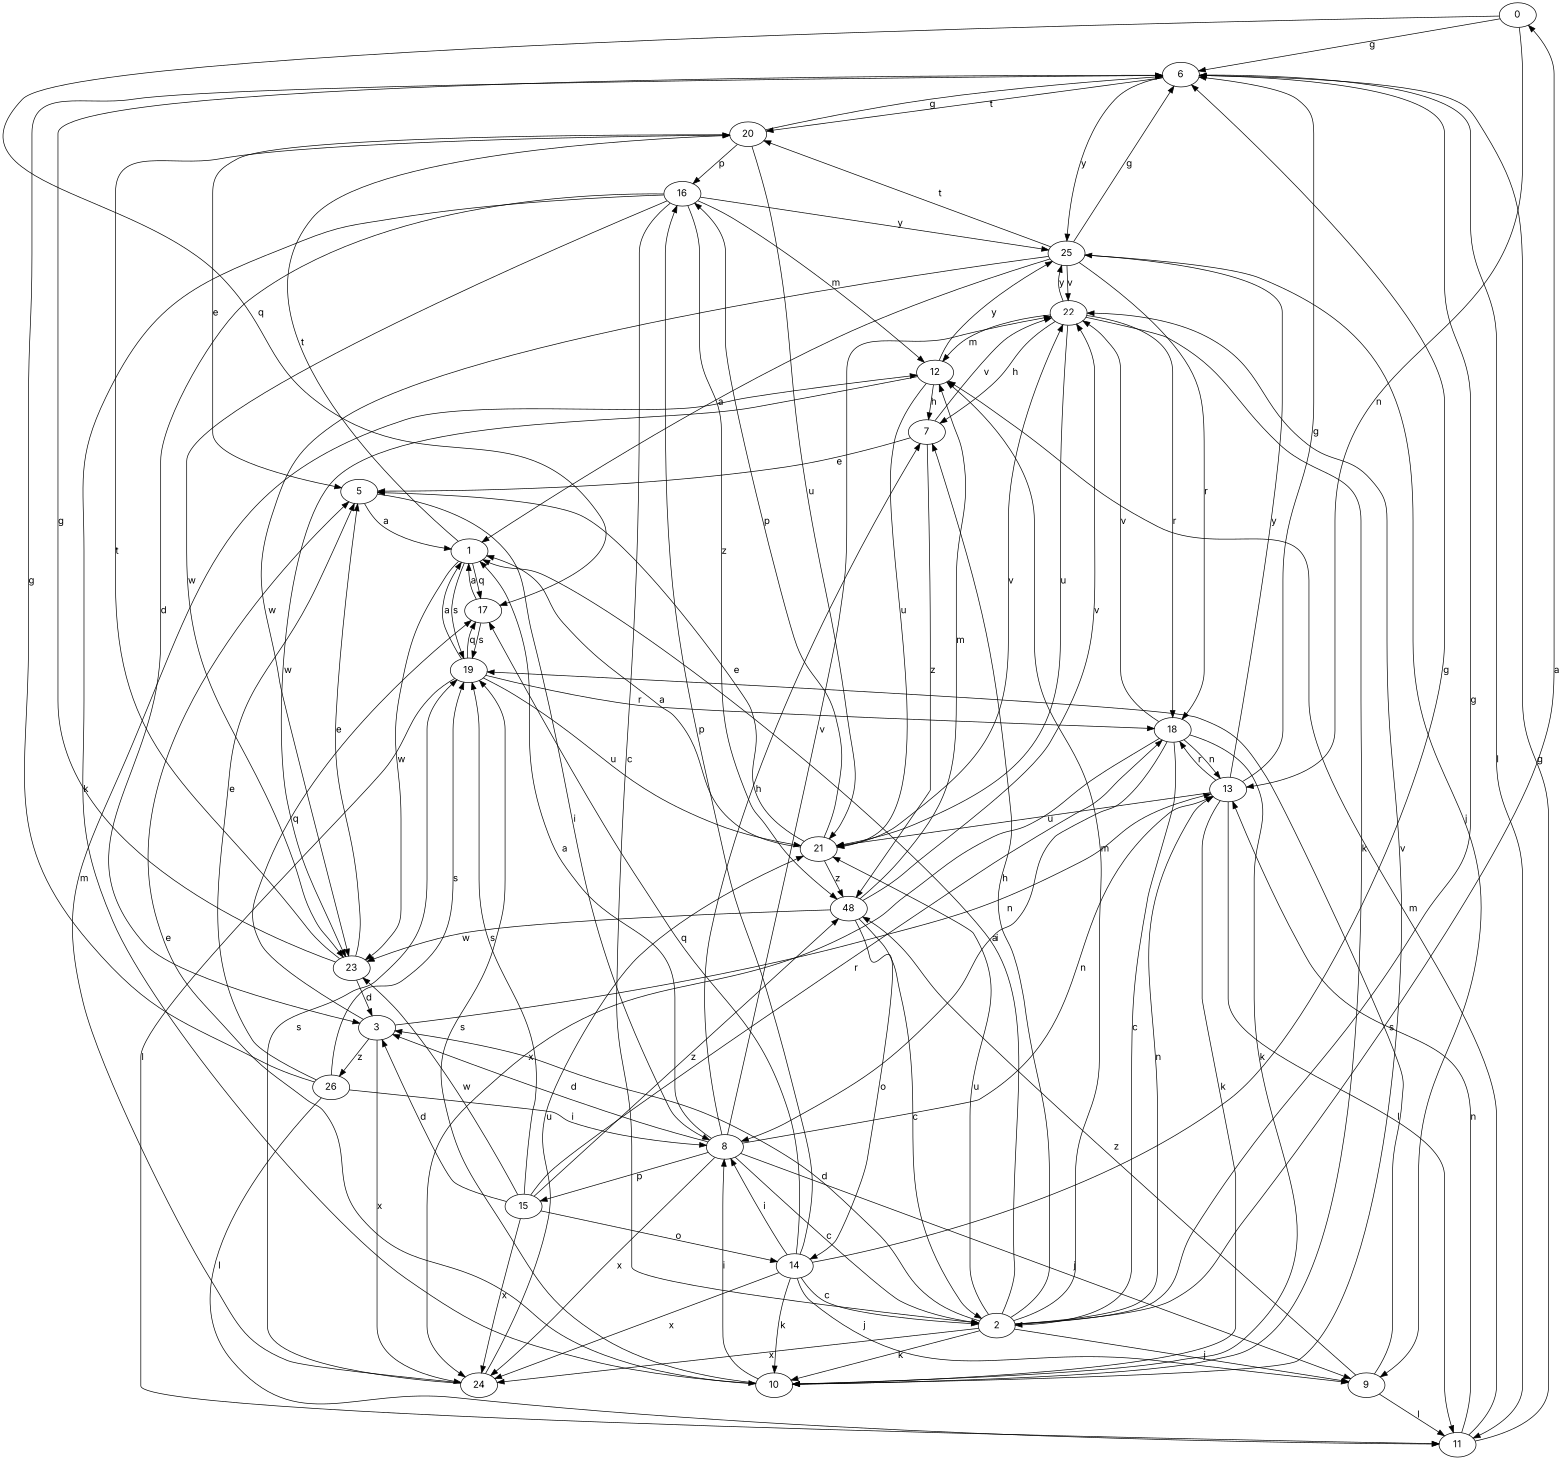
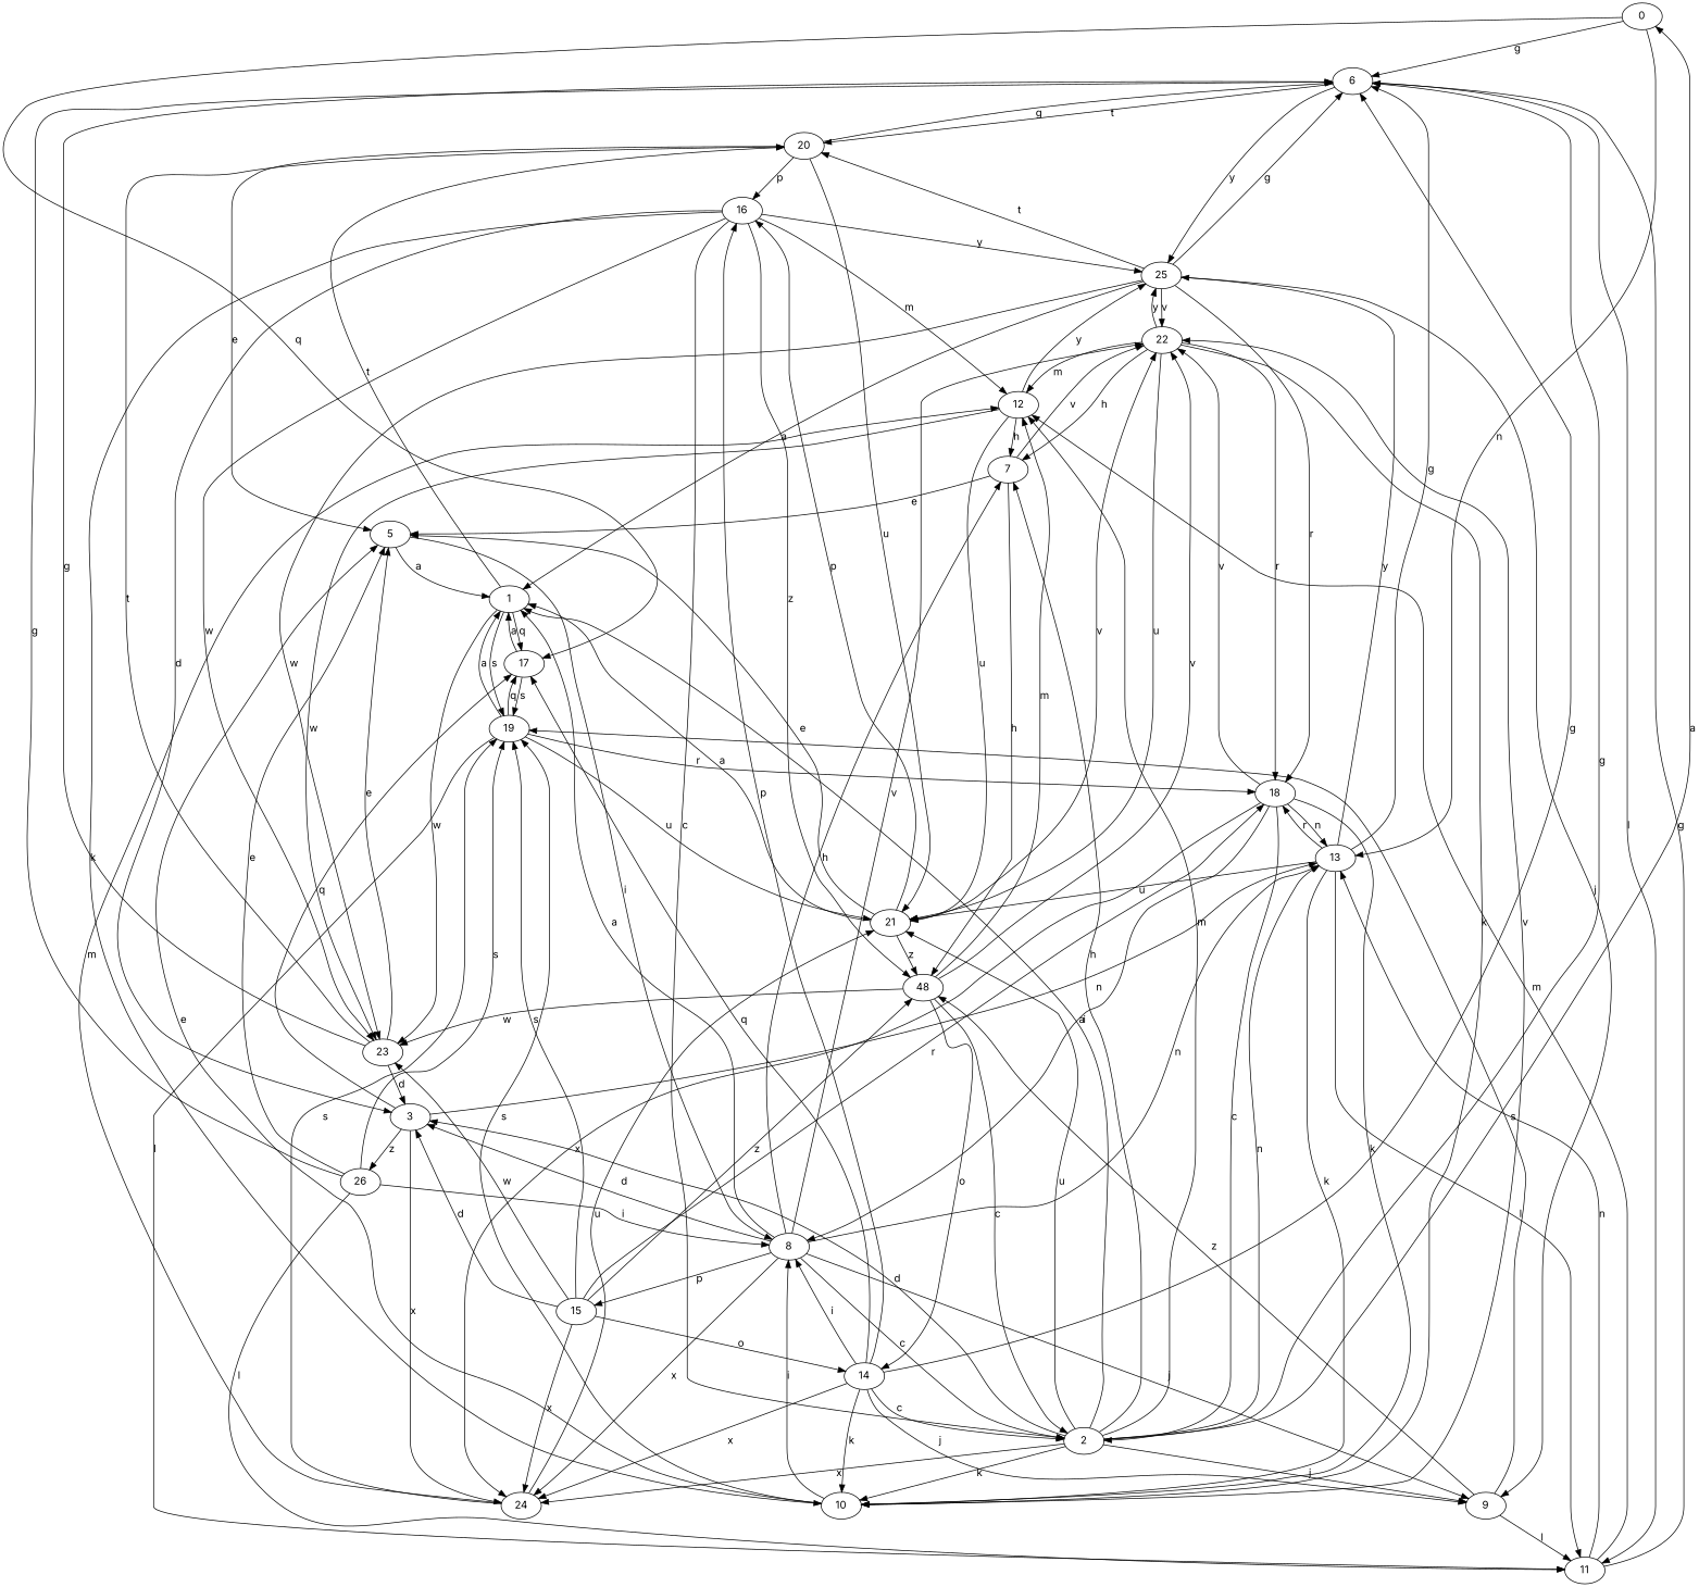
  strict digraph {
    fontname=Inter
    node [fontname=Inter]
    edge [fontname=Inter]
    0
    6
    13
    17
    20
    11
    25
    10
    21
    18
    1
    19
    23
    5
    16
    3
    2
    7
    9
    12
    24
    26
    22
    n24 [label=48]
    8
    15
    14
    0 -> 6 [label=g]
    0 -> 13 [label=n]
    0 -> 17 [label=q]
    6 -> 20 [label=t]
    6 -> 11 [label=l]
    6 -> 25 [label=y]
    13 -> 6 [label=g]
    13 -> 11 [label=l]
    13 -> 25 [label=y]
    13 -> 10 [label=k]
    13 -> 21 [label=u]
    13 -> 18 [label=r]
    17 -> 1 [label=a]
    17 -> 19 [label=s]
    20 -> 6 [label=g]
    20 -> 21 [label=u]
    20 -> 5 [label=e]
    20 -> 16 [label=p]
    11 -> 6 [label=g]
    11 -> 13 [label=n]
    11 -> 12 [label=m]
    25 -> 6 [label=g]
    25 -> 20 [label=t]
    25 -> 18 [label=r]
    25 -> 1 [label=a]
    25 -> 23 [label=w]
    25 -> 9 [label=j]
    25 -> 22 [label=v]
    10 -> 19 [label=s]
    10 -> 5 [label=e]
    10 -> 22 [label=v]
    10 -> 8 [label=i]
    21 -> 1 [label=a]
    21 -> 5 [label=e]
    21 -> 16 [label=p]
    21 -> 22 [label=v]
    21 -> n24 [label=z]
    18 -> 13 [label=n]
    18 -> 10 [label=k]
    18 -> 2 [label=c]
    18 -> 24 [label=x]
    18 -> 22 [label=v]
    18 -> 8 [label=i]
    1 -> 17 [label=q]
    1 -> 20 [label=t]
    1 -> 19 [label=s]
    1 -> 23 [label=w]
    19 -> 17 [label=q]
    19 -> 11 [label=l]
    19 -> 21 [label=u]
    19 -> 18 [label=r]
    19 -> 1 [label=a]
    23 -> 6 [label=g]
    23 -> 20 [label=t]
    23 -> 5 [label=e]
    23 -> 3 [label=d]
    5 -> 1 [label=a]
    5 -> 8 [label=i]
    16 -> 25 [label=y]
    16 -> 10 [label=k]
    16 -> 23 [label=w]
    16 -> 3 [label=d]
    16 -> 2 [label=c]
    16 -> 12 [label=m]
    16 -> n24 [label=z]
    3 -> 13 [label=n]
    3 -> 17 [label=q]
    3 -> 24 [label=x]
    3 -> 26 [label=z]
    2 -> 0 [label=a]
    2 -> 6 [label=g]
    2 -> 13 [label=n]
    2 -> 10 [label=k]
    2 -> 21 [label=u]
    2 -> 1 [label=a]
    2 -> 3 [label=d]
    2 -> 7 [label=h]
    2 -> 9 [label=j]
    2 -> 12 [label=m]
    2 -> 24 [label=x]
    7 -> 5 [label=e]
    7 -> 22 [label=v]
-   7 -> n24 [label=z]
+   7 -> n24 [label=h]
    9 -> 11 [label=l]
    9 -> 19 [label=s]
    9 -> n24 [label=z]
    12 -> 25 [label=y]
    12 -> 21 [label=u]
    12 -> 23 [label=w]
    12 -> 7 [label=h]
    24 -> 21 [label=u]
    24 -> 19 [label=s]
    24 -> 12 [label=m]
    26 -> 6 [label=g]
    26 -> 11 [label=l]
    26 -> 19 [label=s]
    26 -> 5 [label=e]
    26 -> 8 [label=i]
    22 -> 25 [label=y]
    22 -> 10 [label=k]
    22 -> 21 [label=u]
    22 -> 18 [label=r]
    22 -> 7 [label=h]
    22 -> 12 [label=m]
    n24 -> 23 [label=w]
    n24 -> 2 [label=c]
    n24 -> 12 [label=m]
    n24 -> 22 [label=v]
    n24 -> 14 [label=o]
    8 -> 13 [label=n]
    8 -> 1 [label=a]
    8 -> 3 [label=d]
    8 -> 2 [label=c]
    8 -> 7 [label=h]
    8 -> 9 [label=j]
    8 -> 24 [label=x]
    8 -> 22 [label=v]
    8 -> 15 [label=p]
    15 -> 18 [label=r]
    15 -> 19 [label=s]
    15 -> 23 [label=w]
    15 -> 3 [label=d]
    15 -> 24 [label=x]
    15 -> n24 [label=z]
    15 -> 14 [label=o]
    14 -> 6 [label=g]
    14 -> 17 [label=q]
    14 -> 10 [label=k]
    14 -> 16 [label=p]
    14 -> 2 [label=c]
    14 -> 9 [label=j]
    14 -> 24 [label=x]
    14 -> 8 [label=i]
  }
